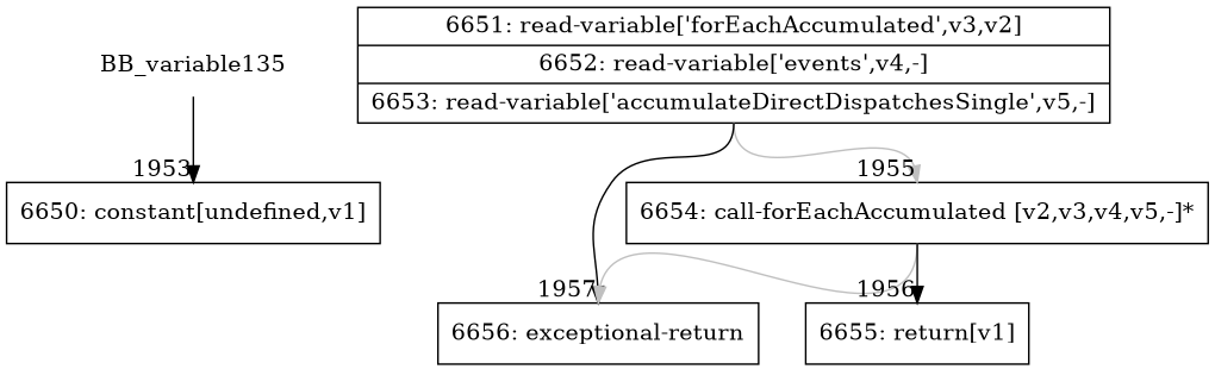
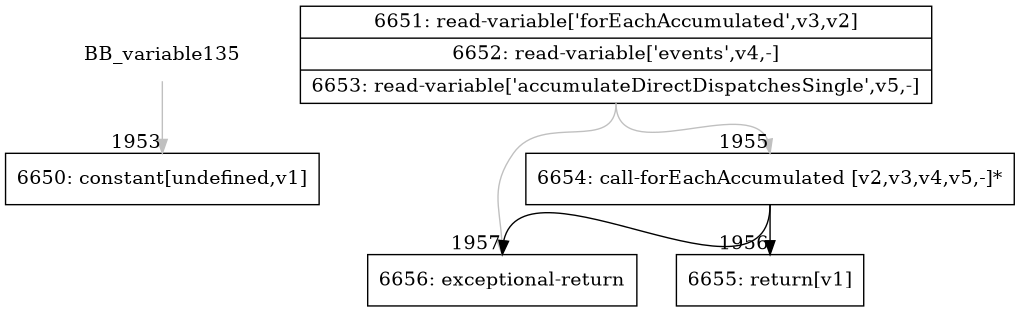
  digraph {
    rankdir=TD
    node [shape=record]
    edge [headport=n tailport=s color=gray]
    n1 [label=BB_variable135 shape=none]
    n2 [label="{6650: constant[undefined,v1]}"]
    n3 [label="{6651: read-variable['forEachAccumulated',v3,v2]|6652: read-variable['events',v4,-]|6653: read-variable['accumulateDirectDispatchesSingle',v5,-]}"]
    n4 [label="{6654: call-forEachAccumulated [v2,v3,v4,v5,-]*}"]
    n5 [label="{6656: exceptional-return}"]
    n6 [label="{6655: return[v1]}"]
-   n1 -> n2 [headlabel="    1953" color=""]
+   n1 -> n2 [headlabel="    1953"]
    n3 -> n4 [headlabel="      1955"]
-   n3 -> n5 [color=black headlabel="      1957"]
-   n4 -> n5
+   n3 -> n5 [headlabel="      1957"]
+   n4 -> n5 [color=black]
    n4 -> n6 [headlabel="      1956" color=""]
  }
